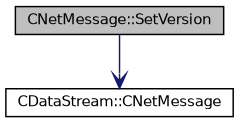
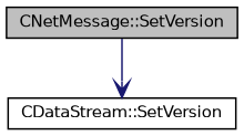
  digraph {
    rankdir=TB
    node [color=black fontname=Helvetica fontsize=10 shape=record style=filled]
    n1 [fillcolor=grey75 fontcolor=black height=0.2 label="CNetMessage::SetVersion" width=0.4]
-   n2 [fillcolor=white height=0.2 label="CDataStream::CNetMessage" width=0.4]
+   n2 [fillcolor=white height=0.2 label="CDataStream::SetVersion" width=0.4]
    n1 -> n2 [color=midnightblue fontname=Helvetica fontsize=10 labelfontname=Helvetica labelfontsize=10 style=solid arrowhead=vee]
  }
